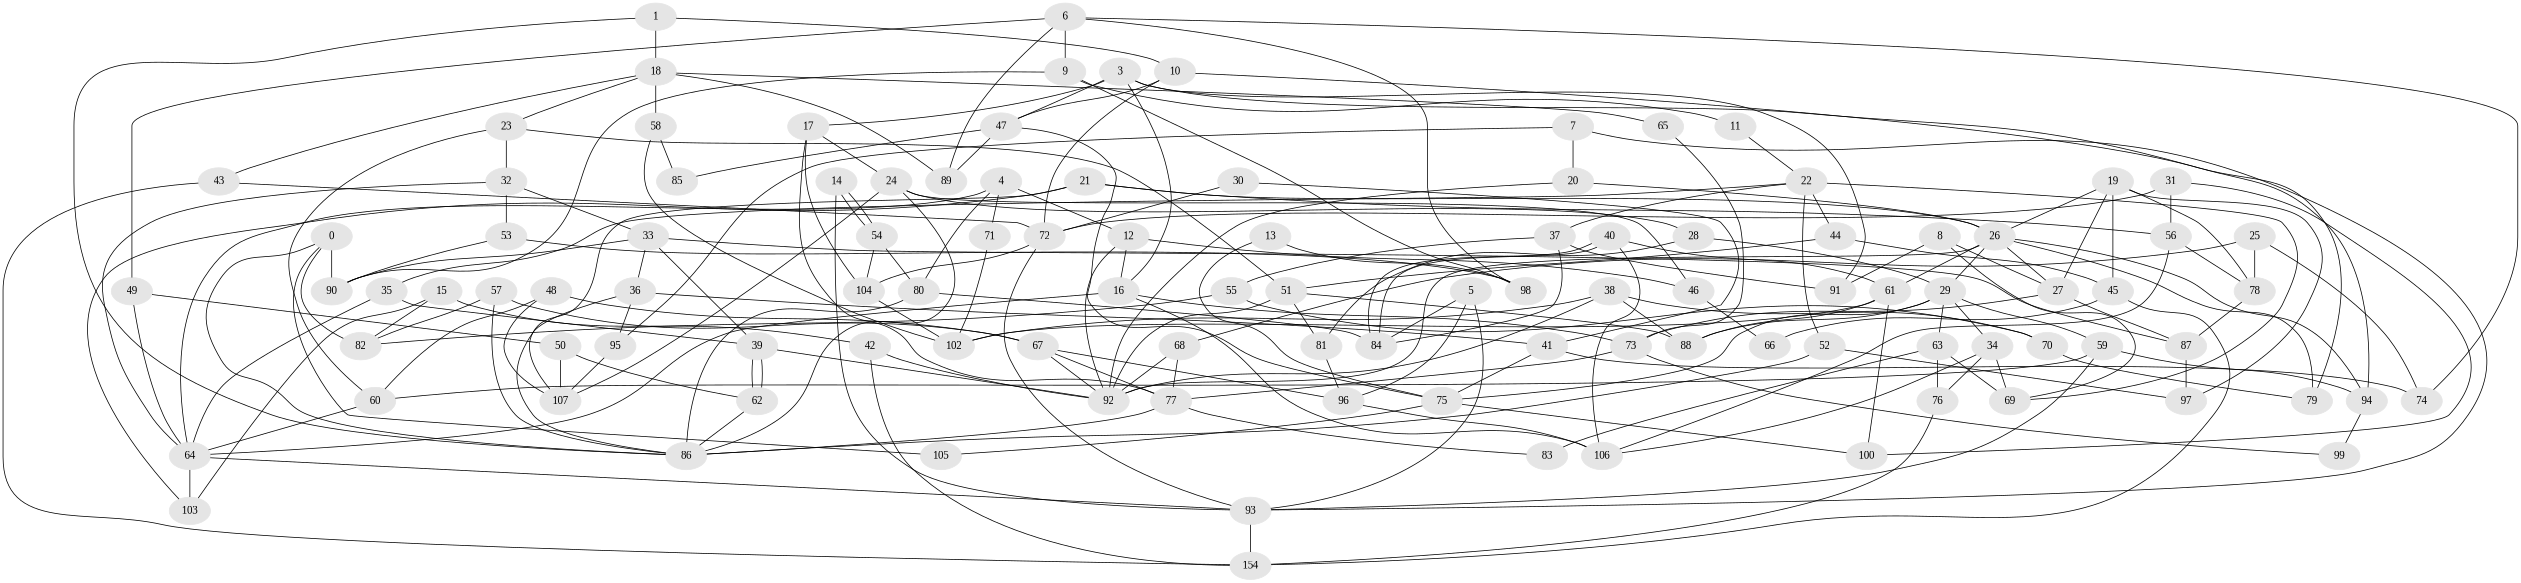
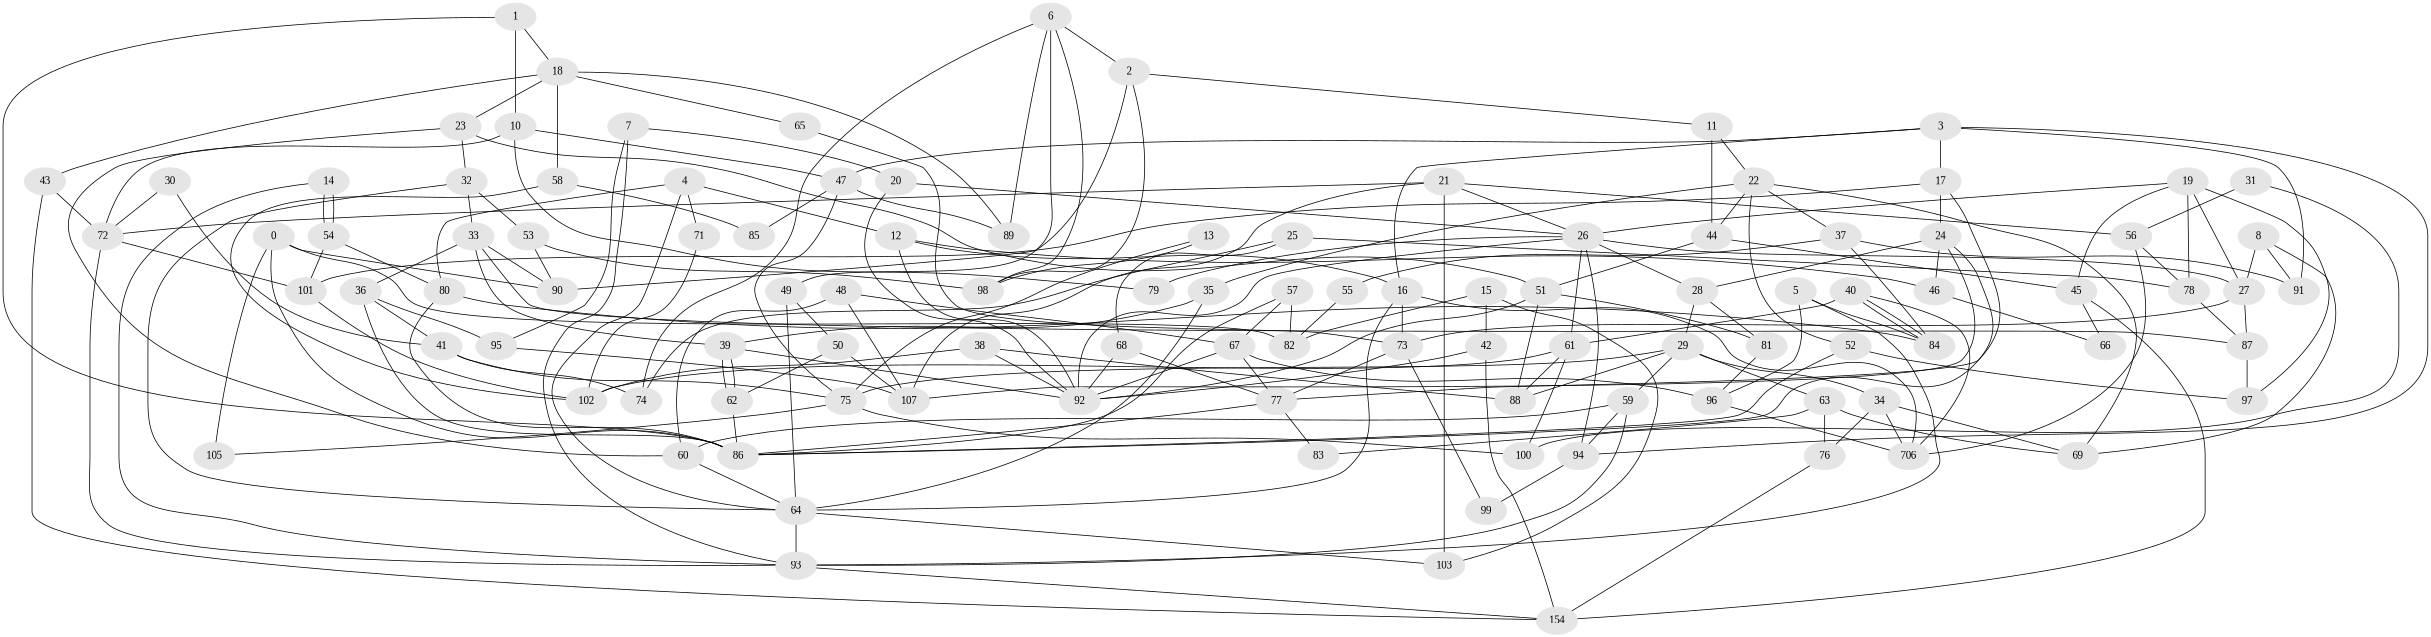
  graph {
    fontname="Liberation Serif"
    node [color=gray90 fontname="Liberation Serif" style=filled]
    edge [fontname="Liberation Serif"]
    1
    10
    18
    86
    47
    72
    79
    89
    23
    43
    58
    65
    n13 [label=0]
    82
    90
    105
    3
    16
    17
    91
    94
    64
    73
-   106
+   106 [label=706]
    24
    77
-   101 [label=104]
+   101
    75
    85
    99
    4
    12
    71
    80
    46
    92
    93
    103
    102
    84
    5
    96
    n43 [label=154]
    6
-   9
+   9 [label=2]
    49
    74
    98
    11
    50
    7
    20
    95
    26
    107
    8
    27
    69
    87
    22
    44
    35
    37
    52
    45
    51
    66
    13
    100
    14
    54
    15
    42
    28
    83
    32
    60
    19
    78
    97
    29
    61
    21
    56
    39
    55
    33
    53
    81
    88
    25
    68
    34
    59
    63
    76
    30
    41
    31
    36
    62
-   70
    38
    40
    48
    67
    57
    1 -- 10
    1 -- 18
    1 -- 86
    10 -- 47
    10 -- 72
    10 -- 79
    18 -- 89
    18 -- 23
    18 -- 43
    18 -- 58
    18 -- 65
    47 -- 89
    47 -- 75
    47 -- 85
    72 -- 101
    72 -- 93
    23 -- 51
    23 -- 32
    23 -- 60
    43 -- 72
    43 -- n43
    58 -- 85
    58 -- 102
    65 -- 73
    n13 -- 86
    n13 -- 82
    n13 -- 90
    n13 -- 105
    3 -- 47
    3 -- 16
    3 -- 17
    3 -- 91
    3 -- 94
    16 -- 64
    16 -- 73
    16 -- 106
    17 -- 24
    17 -- 77
    17 -- 101
    94 -- 99
    64 -- 93
    64 -- 103
    73 -- 77
    73 -- 99
    24 -- 86
    24 -- 46
    24 -- 107
    24 -- 28
    77 -- 86
    77 -- 83
    101 -- 102
    75 -- 105
    75 -- 100
    4 -- 64
    4 -- 12
    4 -- 71
    4 -- 80
    12 -- 16
    12 -- 46
    12 -- 92
    71 -- 102
    80 -- 86
    80 -- 84
    46 -- 66
    93 -- n43
    5 -- 93
    5 -- 84
    5 -- 96
    96 -- 106
    6 -- 89
    6 -- 9
    6 -- 49
    6 -- 74
    6 -- 98
    9 -- 90
    9 -- 98
    9 -- 11
    49 -- 64
    49 -- 50
    11 -- 22
+   11 -- 44
    50 -- 107
    50 -- 62
    7 -- 93
    7 -- 20
    7 -- 95
    20 -- 92
    20 -- 26
    95 -- 107
    26 -- 79
    26 -- 94
    26 -- 92
    26 -- 27
-   26 -- 29
+   26 -- 28
    26 -- 61
    8 -- 91
    8 -- 27
    8 -- 69
    27 -- 73
    27 -- 87
    87 -- 97
    22 -- 69
    22 -- 44
    22 -- 35
    22 -- 37
    22 -- 52
    44 -- 45
    44 -- 51
    35 -- 64
    35 -- 39
    37 -- 91
    37 -- 84
    37 -- 55
    52 -- 86
    52 -- 97
    45 -- n43
    45 -- 66
    51 -- 92
    51 -- 81
    51 -- 88
    13 -- 75
    13 -- 98
    14 -- 93
    14 -- 54
    14 -- 54
    54 -- 101
    54 -- 80
    15 -- 82
    15 -- 103
    15 -- 42
    42 -- 92
    42 -- n43
    28 -- 29
    28 -- 81
    32 -- 64
    32 -- 33
    32 -- 53
    60 -- 64
    19 -- 26
    19 -- 27
    19 -- 45
    19 -- 78
    19 -- 97
    78 -- 87
    29 -- 75
    29 -- 88
    29 -- 34
    29 -- 59
    29 -- 63
    61 -- 102
    61 -- 100
    61 -- 88
    21 -- 103
    21 -- 26
    21 -- 107
    21 -- 56
    56 -- 106
    56 -- 78
    39 -- 92
    39 -- 62
    39 -- 62
    55 -- 82
-   55 -- 70
    33 -- 90
    33 -- 87
    33 -- 39
    33 -- 36
    53 -- 90
    53 -- 98
    81 -- 96
    25 -- 74
    25 -- 78
    25 -- 68
    68 -- 77
    68 -- 92
    34 -- 106
    34 -- 69
    34 -- 76
    59 -- 94
    59 -- 93
    59 -- 60
    63 -- 69
    63 -- 83
    63 -- 76
    76 -- n43
    30 -- 72
    30 -- 41
    41 -- 75
    41 -- 74
-   31 -- 72
+   21 -- 72
    31 -- 100
    31 -- 56
    36 -- 86
    36 -- 95
    36 -- 41
    62 -- 86
-   70 -- 79
    38 -- 92
    38 -- 102
    38 -- 88
-   38 -- 70
    40 -- 106
    40 -- 84
    40 -- 84
    40 -- 61
    48 -- 107
    48 -- 60
    48 -- 67
    67 -- 77
    67 -- 92
    67 -- 96
    57 -- 86
    57 -- 82
    57 -- 67
  }
